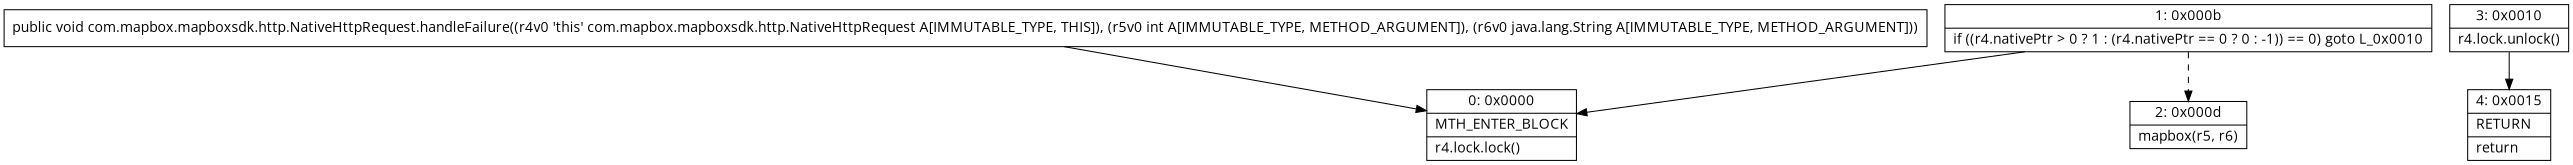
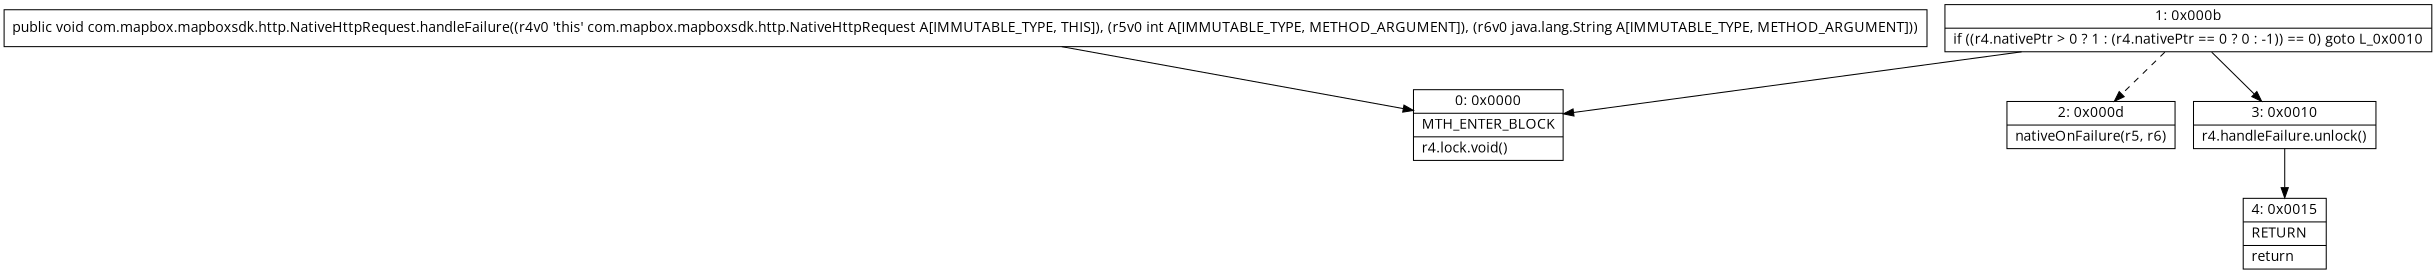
  digraph {
    fontname="Open Sans"
    node [fontname="Open Sans" shape=record]
    edge [fontname="Open Sans"]
-   n1 [label="{0\:\ 0x0000|MTH_ENTER_BLOCK\l|r4.lock.lock()\l}"]
+   n1 [label="{0\:\ 0x0000|MTH_ENTER_BLOCK\l|r4.lock.void()\l}"]
    n2 [label="{1\:\ 0x000b|if ((r4.nativePtr \> 0 ? 1 : (r4.nativePtr == 0 ? 0 : \-1)) == 0) goto L_0x0010\l}"]
-   n3 [label="{2\:\ 0x000d|mapbox(r5, r6)\l}"]
-   n4 [label="{3\:\ 0x0010|r4.lock.unlock()\l}"]
+   n3 [label="{2\:\ 0x000d|nativeOnFailure(r5, r6)\l}"]
+   n4 [label="{3\:\ 0x0010|r4.handleFailure.unlock()\l}"]
    n5 [label="{4\:\ 0x0015|RETURN\l|return\l}"]
    n6 [label="{public void com.mapbox.mapboxsdk.http.NativeHttpRequest.handleFailure((r4v0 'this' com.mapbox.mapboxsdk.http.NativeHttpRequest A[IMMUTABLE_TYPE, THIS]), (r5v0 int A[IMMUTABLE_TYPE, METHOD_ARGUMENT]), (r6v0 java.lang.String A[IMMUTABLE_TYPE, METHOD_ARGUMENT])) }"]
    n2 -> n1
    n2 -> n3 [style=dashed]
+   n2 -> n4
    n4 -> n5
    n6 -> n1
  }
